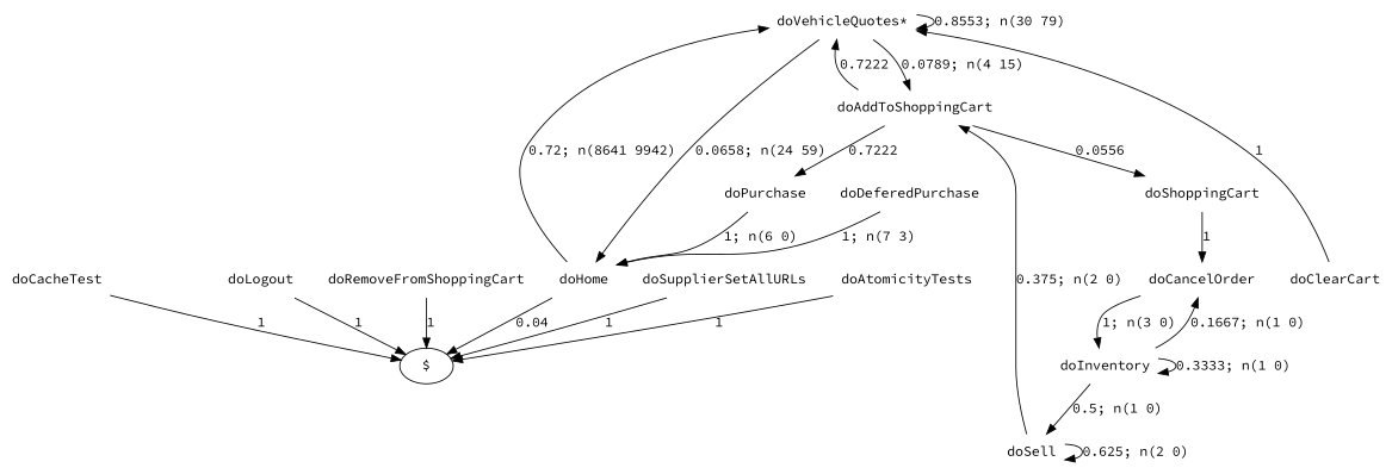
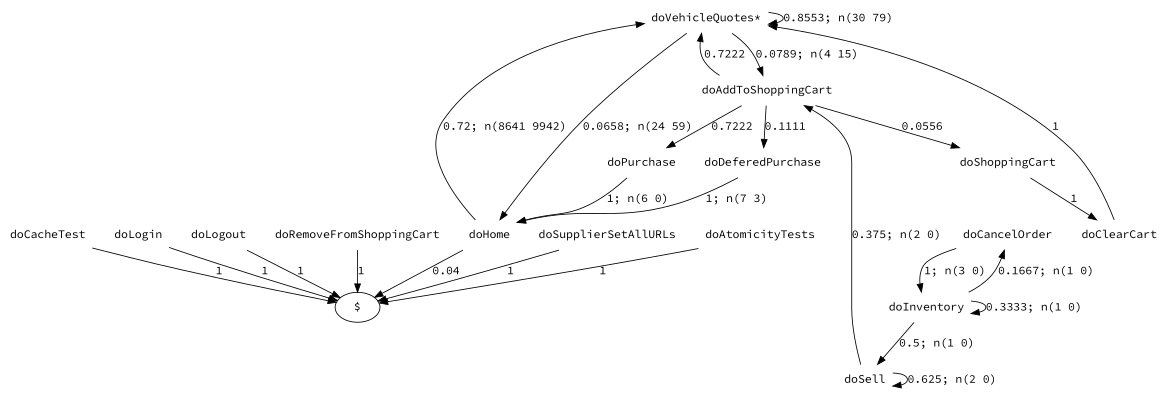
  digraph {
    fontname="Source Code Pro"
    node [fontname="Source Code Pro" shape=none]
    edge [fontname="Source Code Pro" style=solid]
    n1 [label="doVehicleQuotes*"]
    n2 [label=doAddToShoppingCart]
    n3 [label=doHome]
    n4 [label=doDeferedPurchase]
    n5 [label=doShoppingCart]
    n6 [label=doPurchase]
    "$" [shape=""]
    n8 [label=doSupplierSetAllURLs]
    n9 [label=doAtomicityTests]
    n10 [label=doCacheTest]
+   n11 [label=doLogin]
    n12 [label=doClearCart]
    n13 [label=doInventory]
    n14 [label=doSell]
    n15 [label=doCancelOrder]
    n16 [label=doLogout]
    n17 [label=doRemoveFromShoppingCart]
    n1 -> n1 [label="0.8553; n(30 79)"]
    n1 -> n2 [label="0.0789; n(4 15)"]
    n1 -> n3 [label="0.0658; n(24 59)"]
    n2 -> n1 [label=0.7222]
+   n2 -> n4 [label=0.1111]
    n2 -> n5 [label=0.0556]
    n2 -> n6 [label=0.7222]
    n3 -> n1 [label="0.72; n(8641 9942)"]
    n3 -> "$" [label=0.04]
    n4 -> n3 [label="1; n(7 3)"]
-   n5 -> n15 [label=1]
+   n5 -> n12 [label=1]
    n6 -> n3 [label="1; n(6 0)"]
    n8 -> "$" [label=1]
    n9 -> "$" [label=1]
    n10 -> "$" [label=1]
+   n11 -> "$" [label=1]
    n12 -> n1 [label=1]
    n13 -> n13 [label="0.3333; n(1 0)"]
    n13 -> n14 [label="0.5; n(1 0)"]
    n13 -> n15 [label="0.1667; n(1 0)"]
    n14 -> n2 [label="0.375; n(2 0)"]
    n14 -> n14 [label="0.625; n(2 0)"]
    n15 -> n13 [label="1; n(3 0)"]
    n16 -> "$" [label=1]
    n17 -> "$" [label=1]
  }
